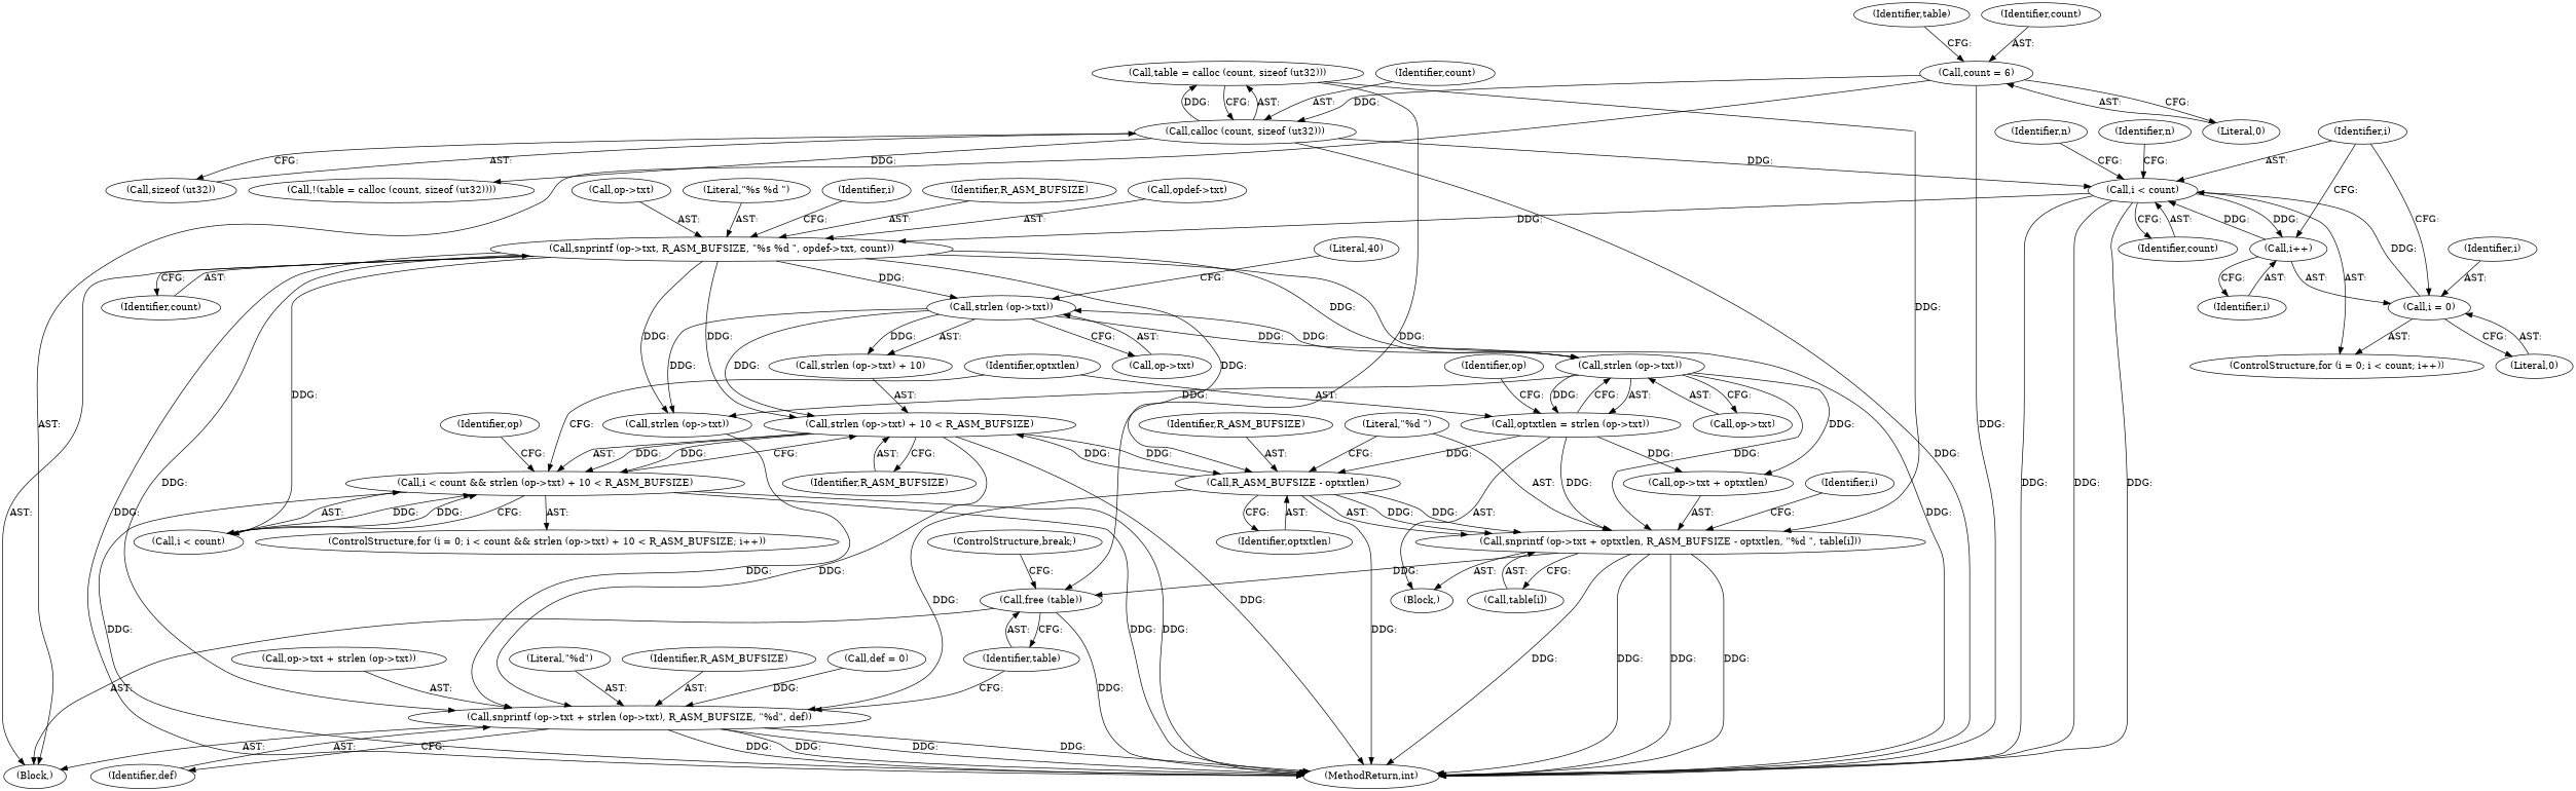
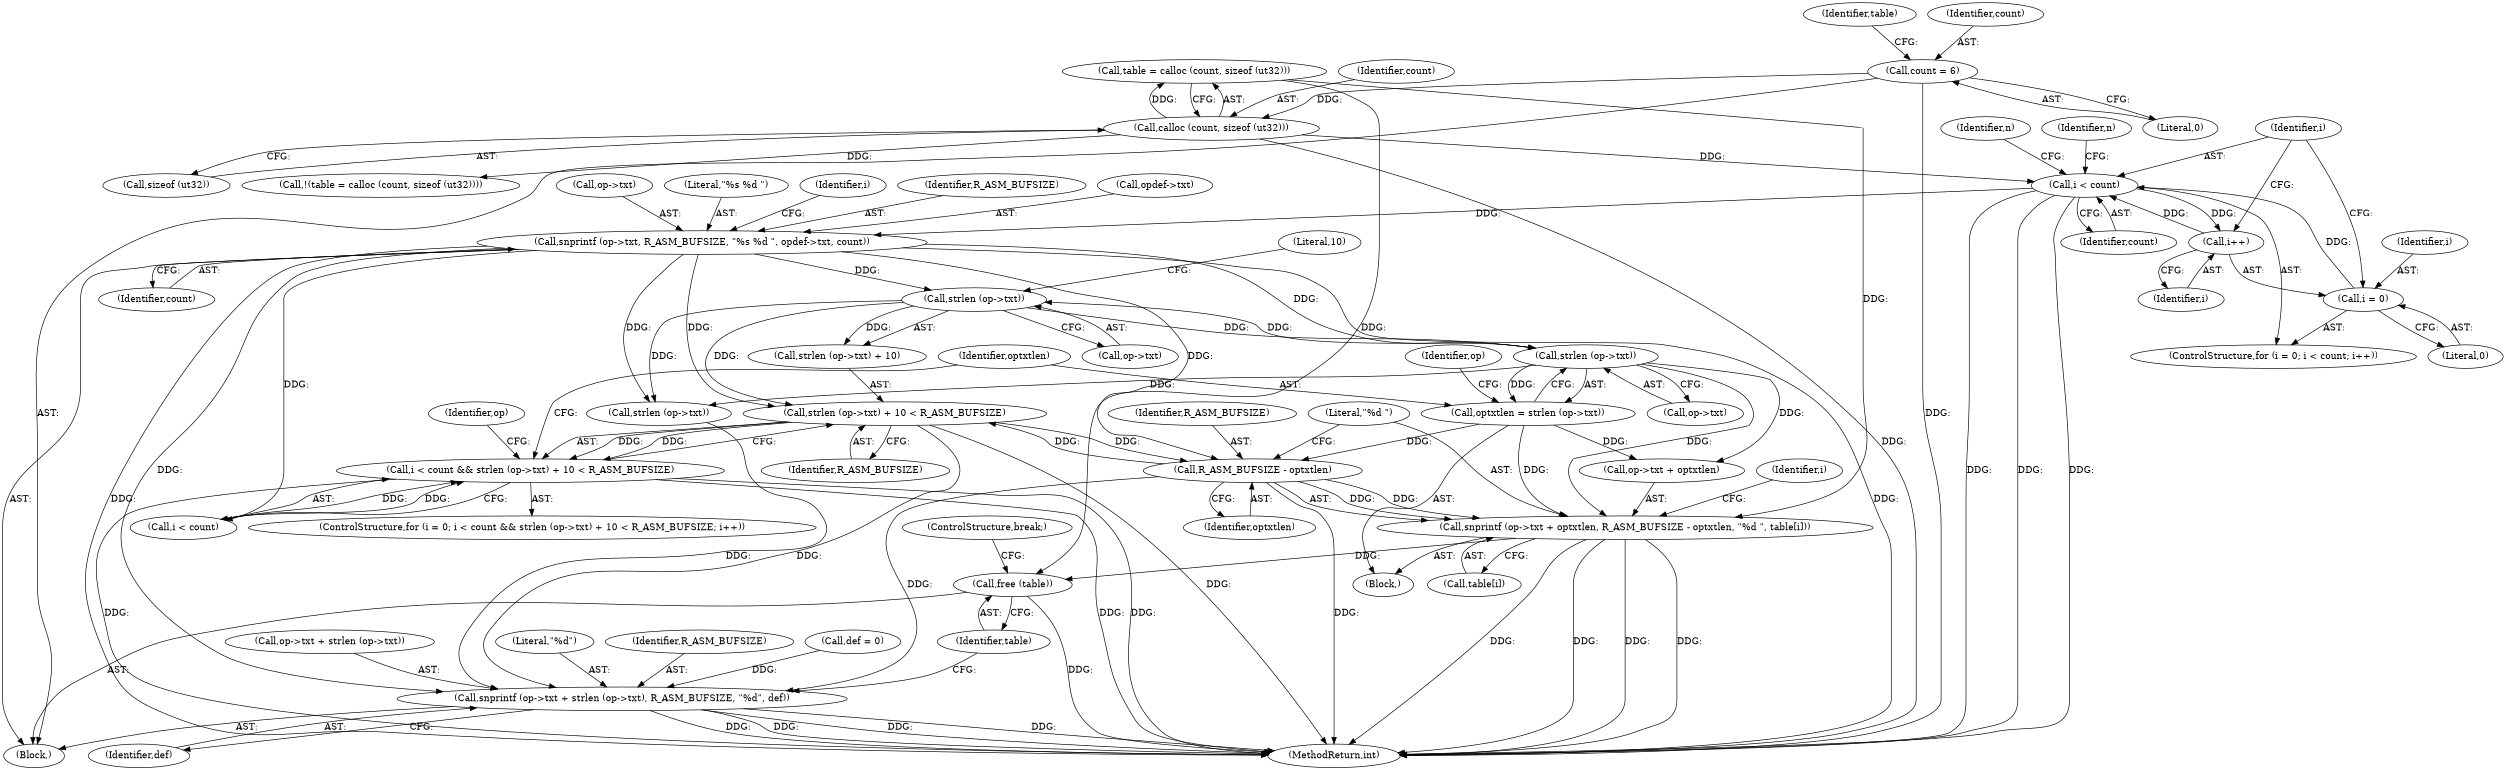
  digraph {
    n1 [label="(Call,strlen (op->txt) + 10 < R_ASM_BUFSIZE)"]
    n2 [label="(Call,R_ASM_BUFSIZE - optxtlen)"]
    n3 [label="(Call,i < count && strlen (op->txt) + 10 < R_ASM_BUFSIZE)"]
    n4 [label="(Call,snprintf (op->txt + strlen (op->txt), R_ASM_BUFSIZE, \"%d\", def))"]
    n5 [label="(Identifier,R_ASM_BUFSIZE)"]
    n6 [label="(MethodReturn,int)"]
    n7 [label="(Call,snprintf (op->txt + optxtlen, R_ASM_BUFSIZE - optxtlen, \"%d \", table[i]))"]
    n8 [label="(Identifier,optxtlen)"]
    n9 [label="(Call,i < count)"]
    n10 [label="(ControlStructure,for (i = 0; i < count && strlen (op->txt) + 10 < R_ASM_BUFSIZE; i++))"]
    n11 [label="(Block,)"]
    n12 [label="(Identifier,def)"]
    n13 [label="(Call,strlen (op->txt))"]
    n14 [label="(Call,strlen (op->txt))"]
    n15 [label="(Call,strlen (op->txt))"]
    n16 [label="(Call,op->txt)"]
    n17 [label="(Call,strlen (op->txt) + 10)"]
    n18 [label="(Call,optxtlen = strlen (op->txt))"]
    n19 [label="(Call,op->txt + optxtlen)"]
    n20 [label="(Call,op->txt)"]
    n21 [label="(Call,snprintf (op->txt, R_ASM_BUFSIZE, \"%s %d \", opdef->txt, count))"]
    n22 [label="(Identifier,count)"]
    n23 [label="(Call,i < count)"]
    n24 [label="(Call,i++)"]
    n25 [label="(Identifier,count)"]
    n26 [label="(ControlStructure,for (i = 0; i < count; i++))"]
    n27 [label="(Identifier,i)"]
    n28 [label="(Call,i = 0)"]
    n29 [label="(Literal,0)"]
    n30 [label="(Call,calloc (count, sizeof (ut32)))"]
    n31 [label="(Call,table = calloc (count, sizeof (ut32)))"]
    n32 [label="(Call,!(table = calloc (count, sizeof (ut32))))"]
    n33 [label="(Call,sizeof (ut32))"]
    n34 [label="(Call,free (table))"]
    n35 [label="(Call,count = 6)"]
    n36 [label="(Literal,0)"]
    n37 [label="(Block,)"]
    n38 [label="(Call,table[i])"]
    n39 [label="(Identifier,table)"]
    n40 [label="(Identifier,optxtlen)"]
    n41 [label="(Identifier,op)"]
    n42 [label="(ControlStructure,break;)"]
    n43 [label="(Identifier,n)"]
    n44 [label="(Identifier,i)"]
    n45 [label="(Identifier,R_ASM_BUFSIZE)"]
    n46 [label="(Identifier,n)"]
    n47 [label="(Literal,\"%d\")"]
    n48 [label="(Identifier,count)"]
    n49 [label="(Literal,\"%d \")"]
    n50 [label="(Identifier,R_ASM_BUFSIZE)"]
    n51 [label="(Call,op->txt)"]
    n52 [label="(Identifier,op)"]
    n53 [label="(Call,def = 0)"]
    n54 [label="(Literal,\"%s %d \")"]
    n55 [label="(Identifier,i)"]
    n56 [label="(Call,op->txt + strlen (op->txt))"]
-   n57 [label="(Literal,40)"]
+   n57 [label="(Literal,10)"]
    n58 [label="(Identifier,R_ASM_BUFSIZE)"]
    n59 [label="(Identifier,table)"]
    n60 [label="(Identifier,count)"]
    n61 [label="(Identifier,i)"]
    n62 [label="(Identifier,i)"]
    n63 [label="(Call,opdef->txt)"]
    n1 -> n2 [label="DDG: "]
    n1 -> n3 [label="AST: "]
    n1 -> n3 [label="DDG: "]
    n1 -> n3 [label="DDG: "]
    n1 -> n4 [label="DDG: "]
    n1 -> n5 [label="CFG: "]
    n1 -> n6 [label="DDG: "]
    n2 -> n1 [label="DDG: "]
    n2 -> n4 [label="DDG: "]
    n2 -> n6 [label="DDG: "]
    n2 -> n7 [label="AST: "]
    n2 -> n7 [label="DDG: "]
    n2 -> n7 [label="DDG: "]
    n2 -> n8 [label="CFG: "]
    n3 -> n1 [label="CFG: "]
    n3 -> n6 [label="DDG: "]
    n3 -> n6 [label="DDG: "]
    n3 -> n6 [label="DDG: "]
    n3 -> n9 [label="CFG: "]
    n3 -> n10 [label="AST: "]
    n4 -> n6 [label="DDG: "]
    n4 -> n6 [label="DDG: "]
    n4 -> n6 [label="DDG: "]
    n4 -> n6 [label="DDG: "]
    n4 -> n11 [label="AST: "]
    n4 -> n12 [label="CFG: "]
    n5 -> n1 [label="AST: "]
    n7 -> n6 [label="DDG: "]
    n7 -> n6 [label="DDG: "]
    n7 -> n6 [label="DDG: "]
    n7 -> n6 [label="DDG: "]
    n7 -> n34 [label="DDG: "]
    n7 -> n37 [label="AST: "]
    n7 -> n38 [label="CFG: "]
    n8 -> n2 [label="AST: "]
    n9 -> n3 [label="AST: "]
    n9 -> n3 [label="DDG: "]
    n9 -> n3 [label="DDG: "]
    n12 -> n4 [label="AST: "]
    n13 -> n1 [label="DDG: "]
    n13 -> n14 [label="DDG: "]
    n13 -> n15 [label="DDG: "]
    n13 -> n16 [label="CFG: "]
    n13 -> n17 [label="AST: "]
    n13 -> n17 [label="DDG: "]
    n14 -> n7 [label="DDG: "]
    n14 -> n13 [label="DDG: "]
    n14 -> n15 [label="DDG: "]
    n14 -> n18 [label="AST: "]
    n14 -> n18 [label="DDG: "]
    n14 -> n19 [label="DDG: "]
    n14 -> n20 [label="CFG: "]
    n15 -> n4 [label="DDG: "]
    n16 -> n13 [label="AST: "]
    n17 -> n1 [label="AST: "]
    n18 -> n2 [label="DDG: "]
    n18 -> n7 [label="DDG: "]
    n18 -> n14 [label="CFG: "]
    n18 -> n19 [label="DDG: "]
    n18 -> n37 [label="AST: "]
    n19 -> n7 [label="AST: "]
    n20 -> n14 [label="AST: "]
    n21 -> n1 [label="DDG: "]
    n21 -> n2 [label="DDG: "]
    n21 -> n4 [label="DDG: "]
    n21 -> n6 [label="DDG: "]
    n21 -> n6 [label="DDG: "]
    n21 -> n9 [label="DDG: "]
    n21 -> n11 [label="AST: "]
    n21 -> n13 [label="DDG: "]
    n21 -> n14 [label="DDG: "]
    n21 -> n15 [label="DDG: "]
    n21 -> n22 [label="CFG: "]
    n22 -> n21 [label="AST: "]
    n23 -> n6 [label="DDG: "]
    n23 -> n6 [label="DDG: "]
    n23 -> n6 [label="DDG: "]
    n23 -> n21 [label="DDG: "]
    n23 -> n24 [label="DDG: "]
    n23 -> n25 [label="CFG: "]
    n23 -> n26 [label="AST: "]
    n24 -> n23 [label="DDG: "]
    n24 -> n27 [label="CFG: "]
    n24 -> n28 [label="AST: "]
    n25 -> n23 [label="AST: "]
    n27 -> n24 [label="AST: "]
    n28 -> n23 [label="DDG: "]
    n28 -> n26 [label="AST: "]
    n28 -> n29 [label="CFG: "]
    n29 -> n28 [label="AST: "]
    n30 -> n6 [label="DDG: "]
    n30 -> n23 [label="DDG: "]
    n30 -> n31 [label="AST: "]
    n30 -> n31 [label="DDG: "]
    n30 -> n32 [label="DDG: "]
    n30 -> n33 [label="CFG: "]
    n31 -> n7 [label="DDG: "]
    n31 -> n30 [label="CFG: "]
    n31 -> n34 [label="DDG: "]
    n33 -> n30 [label="AST: "]
    n34 -> n6 [label="DDG: "]
    n34 -> n11 [label="AST: "]
    n34 -> n39 [label="CFG: "]
    n35 -> n6 [label="DDG: "]
    n35 -> n11 [label="AST: "]
    n35 -> n30 [label="DDG: "]
    n35 -> n36 [label="CFG: "]
    n36 -> n35 [label="AST: "]
    n38 -> n7 [label="AST: "]
    n39 -> n4 [label="CFG: "]
    n39 -> n34 [label="AST: "]
    n40 -> n3 [label="CFG: "]
    n40 -> n18 [label="AST: "]
    n41 -> n18 [label="CFG: "]
    n42 -> n34 [label="CFG: "]
    n43 -> n23 [label="CFG: "]
    n44 -> n28 [label="AST: "]
    n45 -> n2 [label="AST: "]
    n46 -> n23 [label="CFG: "]
    n47 -> n4 [label="AST: "]
    n48 -> n30 [label="AST: "]
    n49 -> n2 [label="CFG: "]
    n49 -> n7 [label="AST: "]
    n50 -> n4 [label="AST: "]
    n51 -> n21 [label="AST: "]
    n52 -> n3 [label="CFG: "]
    n53 -> n4 [label="DDG: "]
    n54 -> n21 [label="AST: "]
    n55 -> n21 [label="CFG: "]
    n56 -> n4 [label="AST: "]
    n57 -> n13 [label="CFG: "]
    n58 -> n21 [label="AST: "]
    n59 -> n35 [label="CFG: "]
    n60 -> n35 [label="AST: "]
    n61 -> n23 [label="AST: "]
    n61 -> n24 [label="CFG: "]
    n61 -> n28 [label="CFG: "]
    n62 -> n7 [label="CFG: "]
    n63 -> n21 [label="AST: "]
  }
